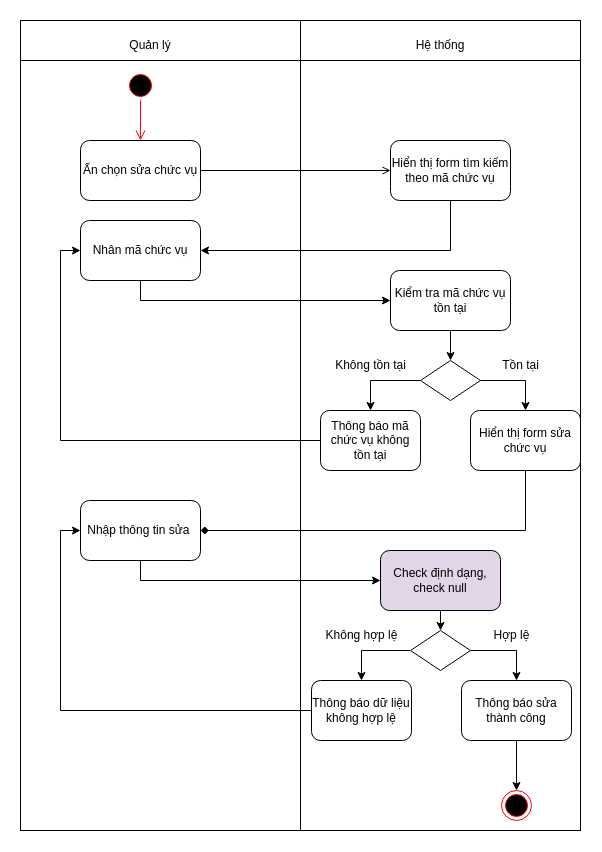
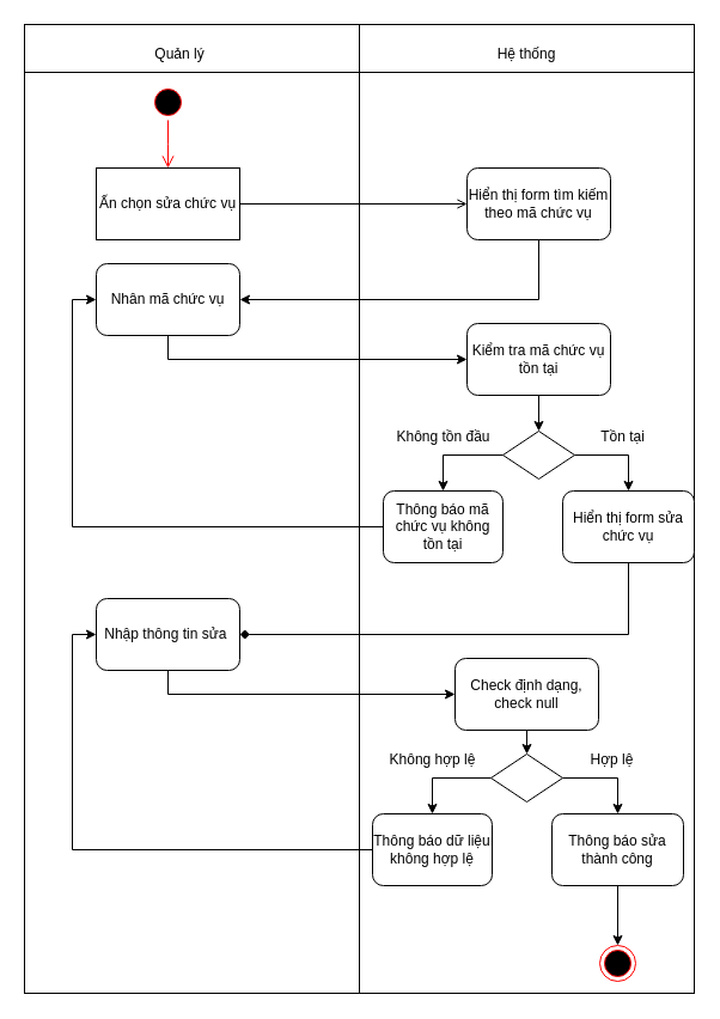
  <mxCell id="0" />
  <mxCell id="1" parent="0" />
  <mxCell id="2" value="" style="shape=internalStorage;whiteSpace=wrap;html=1;backgroundOutline=1;dx=280;dy=40;" parent="1" vertex="1"><mxGeometry x="20" y="20" width="560" height="730" as="geometry" /></mxCell>
  <mxCell id="3" value="Nhân viên" style="text;html=1;align=center;verticalAlign=middle;whiteSpace=wrap;rounded=0;" parent="1" vertex="1"><mxGeometry x="120" y="30" width="60" height="30" as="geometry" /></mxCell>
  <mxCell id="4" value="Hệ thống" style="text;html=1;align=center;verticalAlign=middle;whiteSpace=wrap;rounded=0;" parent="1" vertex="1"><mxGeometry x="410" y="30" width="60" height="30" as="geometry" /></mxCell>
  <mxCell id="5" value="" style="ellipse;html=1;shape=startState;fillColor=#000000;strokeColor=#ff0000;" parent="1" vertex="1"><mxGeometry x="125" y="70" width="30" height="30" as="geometry" /></mxCell>
  <mxCell id="6" value="" style="edgeStyle=orthogonalEdgeStyle;html=1;verticalAlign=bottom;endArrow=open;endSize=8;strokeColor=#ff0000;rounded=0;entryX=0.5;entryY=0;entryDx=0;entryDy=0;" parent="1" source="5" target="7" edge="1"><mxGeometry relative="1" as="geometry"><mxPoint x="180" y="140" as="targetPoint" /><Array as="points"><mxPoint x="140" y="120" /><mxPoint x="140" y="120" /></Array></mxGeometry></mxCell>
  <mxCell id="7" value="Ấn chọn thêm sản phẩm" style="rounded=1;whiteSpace=wrap;html=1;" parent="1" vertex="1"><mxGeometry x="80" y="140" width="120" height="60" as="geometry" /></mxCell>
  <mxCell id="8" value="Hiển thị form thêm sản phẩm" style="rounded=1;whiteSpace=wrap;html=1;" parent="1" vertex="1"><mxGeometry x="390" y="140" width="120" height="60" as="geometry" /></mxCell>
  <mxCell id="9" value="" style="endArrow=classic;html=1;rounded=0;exitX=1;exitY=0.5;exitDx=0;exitDy=0;" parent="1" source="7" target="8" edge="1"><mxGeometry width="50" height="50" relative="1" as="geometry"><mxPoint x="330" y="300" as="sourcePoint" /><mxPoint x="380" y="250" as="targetPoint" /></mxGeometry></mxCell>
  <mxCell id="10" value="Nhập thông tin" style="rounded=1;whiteSpace=wrap;html=1;" parent="1" vertex="1"><mxGeometry x="80" y="220" width="120" height="60" as="geometry" /></mxCell>
  <mxCell id="11" value="" style="endArrow=classic;html=1;rounded=0;exitX=0.5;exitY=1;exitDx=0;exitDy=0;entryX=1;entryY=0.5;entryDx=0;entryDy=0;" parent="1" source="8" target="10" edge="1"><mxGeometry width="50" height="50" relative="1" as="geometry"><mxPoint x="330" y="300" as="sourcePoint" /><mxPoint x="380" y="250" as="targetPoint" /><Array as="points"><mxPoint x="450" y="250" /></Array></mxGeometry></mxCell>
  <mxCell id="12" value="Xác nhận thêm" style="rounded=1;whiteSpace=wrap;html=1;" parent="1" vertex="1"><mxGeometry x="190" y="355" width="100" height="55" as="geometry" /></mxCell>
  <mxCell id="13" value="" style="endArrow=classic;html=1;rounded=0;exitX=0.5;exitY=1;exitDx=0;exitDy=0;entryX=0;entryY=0.5;entryDx=0;entryDy=0;" parent="1" source="10" target="12" edge="1"><mxGeometry width="50" height="50" relative="1" as="geometry"><mxPoint x="330" y="530" as="sourcePoint" /><mxPoint x="380" y="480" as="targetPoint" /><Array as="points"><mxPoint x="140" y="383" /></Array></mxGeometry></mxCell>
  <mxCell id="14" value="" style="endArrow=classic;html=1;rounded=0;exitX=1;exitY=0.5;exitDx=0;exitDy=0;" parent="1" source="12" edge="1"><mxGeometry width="50" height="50" relative="1" as="geometry"><mxPoint x="330" y="530" as="sourcePoint" /><mxPoint x="390" y="382.5" as="targetPoint" /></mxGeometry></mxCell>
  <mxCell id="15" value="Kiểm tra thông tin đầu vào" style="rounded=1;whiteSpace=wrap;html=1;" parent="1" vertex="1"><mxGeometry x="390" y="350" width="120" height="60" as="geometry" /></mxCell>
  <mxCell id="16" value="" style="endArrow=classic;html=1;rounded=0;exitX=0.5;exitY=1;exitDx=0;exitDy=0;" parent="1" source="15" target="17" edge="1"><mxGeometry width="50" height="50" relative="1" as="geometry"><mxPoint x="330" y="530" as="sourcePoint" /><mxPoint x="380" y="480" as="targetPoint" /></mxGeometry></mxCell>
  <mxCell id="17" value="" style="rhombus;whiteSpace=wrap;html=1;" parent="1" vertex="1"><mxGeometry x="420" y="440" width="60" height="40" as="geometry" /></mxCell>
  <mxCell id="18" value="" style="endArrow=classic;html=1;rounded=0;exitX=0;exitY=0.5;exitDx=0;exitDy=0;" parent="1" source="17" target="20" edge="1"><mxGeometry width="50" height="50" relative="1" as="geometry"><mxPoint x="330" y="620" as="sourcePoint" /><mxPoint x="380" y="570" as="targetPoint" /><Array as="points"><mxPoint x="370" y="460" /></Array></mxGeometry></mxCell>
  <mxCell id="19" style="edgeStyle=orthogonalEdgeStyle;rounded=0;orthogonalLoop=1;jettySize=auto;html=1;entryX=0;entryY=0.5;entryDx=0;entryDy=0;" parent="1" source="20" target="10" edge="1"><mxGeometry relative="1" as="geometry" /></mxCell>
  <mxCell id="20" value="Thông báo dữ liệu không hợp lệ" style="rounded=1;whiteSpace=wrap;html=1;" parent="1" vertex="1"><mxGeometry x="320" y="520" width="100" height="60" as="geometry" /></mxCell>
  <mxCell id="21" value="" style="endArrow=classic;html=1;rounded=0;exitX=1;exitY=0.5;exitDx=0;exitDy=0;" parent="1" source="17" target="22" edge="1"><mxGeometry width="50" height="50" relative="1" as="geometry"><mxPoint x="330" y="520" as="sourcePoint" /><mxPoint x="380" y="470" as="targetPoint" /><Array as="points"><mxPoint x="525" y="460" /></Array></mxGeometry></mxCell>
  <mxCell id="22" value="Thông báo lưu thông tin thành công rồi lưu vào cơ sở dữ liệu" style="rounded=1;whiteSpace=wrap;html=1;" parent="1" vertex="1"><mxGeometry x="470" y="520" width="110" height="60" as="geometry" /></mxCell>
  <mxCell id="23" value="" style="ellipse;html=1;shape=endState;fillColor=#000000;strokeColor=#ff0000;" parent="1" vertex="1"><mxGeometry x="510" y="680" width="30" height="30" as="geometry" /></mxCell>
  <mxCell id="24" value="" style="endArrow=classic;html=1;rounded=0;exitX=0.5;exitY=1;exitDx=0;exitDy=0;entryX=0.5;entryY=0;entryDx=0;entryDy=0;" parent="1" source="22" target="23" edge="1"><mxGeometry width="50" height="50" relative="1" as="geometry"><mxPoint x="330" y="520" as="sourcePoint" /><mxPoint x="380" y="470" as="targetPoint" /></mxGeometry></mxCell>
  <mxCell id="25" value="Không hợp lệ" style="text;html=1;align=center;verticalAlign=middle;resizable=0;points=[];autosize=1;strokeColor=none;fillColor=none;" parent="1" vertex="1"><mxGeometry x="320" y="430" width="100" height="30" as="geometry" /></mxCell>
  <mxCell id="26" value="Hợp lệ" style="text;html=1;align=center;verticalAlign=middle;resizable=0;points=[];autosize=1;strokeColor=none;fillColor=none;" parent="1" vertex="1"><mxGeometry x="490" y="430" width="60" height="30" as="geometry" /></mxCell>
  <mxCell id="27" value="" style="shape=internalStorage;whiteSpace=wrap;html=1;backgroundOutline=1;dx=280;dy=40;" parent="1" vertex="1"><mxGeometry x="20" y="20" width="560" height="810" as="geometry" /></mxCell>
  <mxCell id="28" value="Quản lý" style="text;html=1;align=center;verticalAlign=middle;whiteSpace=wrap;rounded=0;" parent="1" vertex="1"><mxGeometry x="120" y="30" width="60" height="30" as="geometry" /></mxCell>
  <mxCell id="29" value="Hệ thống" style="text;html=1;align=center;verticalAlign=middle;whiteSpace=wrap;rounded=0;" parent="1" vertex="1"><mxGeometry x="410" y="30" width="60" height="30" as="geometry" /></mxCell>
  <mxCell id="30" value="" style="ellipse;html=1;shape=startState;fillColor=#000000;strokeColor=#ff0000;" parent="1" vertex="1"><mxGeometry x="125" y="70" width="30" height="30" as="geometry" /></mxCell>
  <mxCell id="31" value="" style="edgeStyle=orthogonalEdgeStyle;html=1;verticalAlign=bottom;endArrow=open;endSize=8;strokeColor=#ff0000;rounded=0;entryX=0.5;entryY=0;entryDx=0;entryDy=0;" parent="1" source="30" target="32" edge="1"><mxGeometry relative="1" as="geometry"><mxPoint x="180" y="140" as="targetPoint" /><Array as="points"><mxPoint x="140" y="120" /><mxPoint x="140" y="120" /></Array></mxGeometry></mxCell>
- <mxCell id="32" value="Ấn chọn sửa chức vụ" style="rounded=1;whiteSpace=wrap;html=1;" parent="1" vertex="1"><mxGeometry x="80" y="140" width="120" height="60" as="geometry" /></mxCell>
+ <mxCell id="32" value="Ấn chọn sửa chức vụ" style="whiteSpace=wrap;html=1;rounded=0;" parent="1" vertex="1"><mxGeometry x="80" y="140" width="120" height="60" as="geometry" /></mxCell>
  <mxCell id="33" value="Hiển thị form tìm kiếm theo mã chức vụ" style="rounded=1;whiteSpace=wrap;html=1;" parent="1" vertex="1"><mxGeometry x="390" y="140" width="120" height="60" as="geometry" /></mxCell>
  <mxCell id="34" value="" style="endArrow=open;html=1;rounded=0;exitX=1;exitY=0.5;exitDx=0;exitDy=0;" parent="1" source="32" target="33" edge="1"><mxGeometry width="50" height="50" relative="1" as="geometry"><mxPoint x="330" y="300" as="sourcePoint" /><mxPoint x="380" y="250" as="targetPoint" /></mxGeometry></mxCell>
  <mxCell id="35" value="Nhân mã chức vụ" style="rounded=1;whiteSpace=wrap;html=1;" parent="1" vertex="1"><mxGeometry x="80" y="220" width="120" height="60" as="geometry" /></mxCell>
  <mxCell id="36" value="" style="endArrow=classic;html=1;rounded=0;exitX=0.5;exitY=1;exitDx=0;exitDy=0;entryX=1;entryY=0.5;entryDx=0;entryDy=0;" parent="1" source="33" target="35" edge="1"><mxGeometry width="50" height="50" relative="1" as="geometry"><mxPoint x="330" y="300" as="sourcePoint" /><mxPoint x="380" y="250" as="targetPoint" /><Array as="points"><mxPoint x="450" y="250" /></Array></mxGeometry></mxCell>
  <mxCell id="37" value="" style="endArrow=classic;html=1;rounded=0;exitX=0.5;exitY=1;exitDx=0;exitDy=0;entryX=0;entryY=0.5;entryDx=0;entryDy=0;" parent="1" source="35" target="38" edge="1"><mxGeometry width="50" height="50" relative="1" as="geometry"><mxPoint x="290" y="382.5" as="sourcePoint" /><mxPoint x="390" y="382.5" as="targetPoint" /><Array as="points"><mxPoint x="140" y="300" /></Array></mxGeometry></mxCell>
  <mxCell id="38" value="Kiểm tra mã chức vụ tồn tại" style="rounded=1;whiteSpace=wrap;html=1;" parent="1" vertex="1"><mxGeometry x="390" y="270" width="120" height="60" as="geometry" /></mxCell>
  <mxCell id="39" value="" style="endArrow=classic;html=1;rounded=0;exitX=0.5;exitY=1;exitDx=0;exitDy=0;" parent="1" source="38" target="40" edge="1"><mxGeometry width="50" height="50" relative="1" as="geometry"><mxPoint x="330" y="530" as="sourcePoint" /><mxPoint x="380" y="480" as="targetPoint" /></mxGeometry></mxCell>
  <mxCell id="40" value="" style="rhombus;whiteSpace=wrap;html=1;" parent="1" vertex="1"><mxGeometry x="420" y="360" width="60" height="40" as="geometry" /></mxCell>
  <mxCell id="41" value="" style="endArrow=classic;html=1;rounded=0;exitX=0;exitY=0.5;exitDx=0;exitDy=0;" parent="1" source="40" target="43" edge="1"><mxGeometry width="50" height="50" relative="1" as="geometry"><mxPoint x="330" y="540" as="sourcePoint" /><mxPoint x="380" y="490" as="targetPoint" /><Array as="points"><mxPoint x="370" y="380" /></Array></mxGeometry></mxCell>
  <mxCell id="42" style="edgeStyle=orthogonalEdgeStyle;rounded=0;orthogonalLoop=1;jettySize=auto;html=1;entryX=0;entryY=0.5;entryDx=0;entryDy=0;" parent="1" source="43" target="35" edge="1"><mxGeometry relative="1" as="geometry" /></mxCell>
  <mxCell id="43" value="Thông báo mã chức vụ không tồn tại" style="rounded=1;whiteSpace=wrap;html=1;" parent="1" vertex="1"><mxGeometry x="320" y="410" width="100" height="60" as="geometry" /></mxCell>
  <mxCell id="44" value="" style="endArrow=classic;html=1;rounded=0;exitX=1;exitY=0.5;exitDx=0;exitDy=0;" parent="1" source="40" target="45" edge="1"><mxGeometry width="50" height="50" relative="1" as="geometry"><mxPoint x="330" y="440" as="sourcePoint" /><mxPoint x="380" y="390" as="targetPoint" /><Array as="points"><mxPoint x="525" y="380" /></Array></mxGeometry></mxCell>
  <mxCell id="45" value="Hiển thị form sửa chức vụ" style="rounded=1;whiteSpace=wrap;html=1;" parent="1" vertex="1"><mxGeometry x="470" y="410" width="110" height="60" as="geometry" /></mxCell>
  <mxCell id="46" value="" style="ellipse;html=1;shape=endState;fillColor=#000000;strokeColor=#ff0000;" parent="1" vertex="1"><mxGeometry x="501" y="790" width="30" height="30" as="geometry" /></mxCell>
  <mxCell id="47" value="" style="endArrow=diamond;html=1;rounded=0;exitX=0.5;exitY=1;exitDx=0;exitDy=0;entryX=1;entryY=0.5;entryDx=0;entryDy=0;" parent="1" source="45" target="51" edge="1"><mxGeometry width="50" height="50" relative="1" as="geometry"><mxPoint x="330" y="440" as="sourcePoint" /><mxPoint x="525" y="600" as="targetPoint" /><Array as="points"><mxPoint x="525" y="530" /></Array></mxGeometry></mxCell>
- <mxCell id="48" value="Không tồn tại" style="text;html=1;align=center;verticalAlign=middle;resizable=0;points=[];autosize=1;strokeColor=none;fillColor=none;" parent="1" vertex="1"><mxGeometry x="325" y="350" width="90" height="30" as="geometry" /></mxCell>
+ <mxCell id="48" value="Không tồn đầu" style="text;html=1;align=center;verticalAlign=middle;resizable=0;points=[];autosize=1;strokeColor=none;fillColor=none;" parent="1" vertex="1"><mxGeometry x="325" y="350" width="90" height="30" as="geometry" /></mxCell>
  <mxCell id="49" value="Tồn tại" style="text;html=1;align=center;verticalAlign=middle;resizable=0;points=[];autosize=1;strokeColor=none;fillColor=none;" parent="1" vertex="1"><mxGeometry x="490" y="350" width="60" height="30" as="geometry" /></mxCell>
  <mxCell id="50" style="edgeStyle=orthogonalEdgeStyle;rounded=0;orthogonalLoop=1;jettySize=auto;html=1;entryX=0;entryY=0.5;entryDx=0;entryDy=0;" parent="1" source="51" target="52" edge="1"><mxGeometry relative="1" as="geometry"><Array as="points"><mxPoint x="140" y="580" /></Array></mxGeometry></mxCell>
  <mxCell id="51" value="Nhập thông tin sửa&amp;nbsp;" style="rounded=1;whiteSpace=wrap;html=1;" parent="1" vertex="1"><mxGeometry x="80" y="500" width="120" height="60" as="geometry" /></mxCell>
- <mxCell id="52" value="Check định dạng, check null" style="rounded=1;whiteSpace=wrap;html=1;fillColor=#e1d5e7;" parent="1" vertex="1"><mxGeometry x="380" y="550" width="120" height="60" as="geometry" /></mxCell>
+ <mxCell id="52" value="Check định dạng, check null" style="rounded=1;whiteSpace=wrap;html=1;" parent="1" vertex="1"><mxGeometry x="380" y="550" width="120" height="60" as="geometry" /></mxCell>
  <mxCell id="53" value="" style="endArrow=classic;html=1;rounded=0;exitX=1;exitY=0.5;exitDx=0;exitDy=0;" parent="1" source="57" target="61" edge="1"><mxGeometry width="50" height="50" relative="1" as="geometry"><mxPoint x="321" y="710" as="sourcePoint" /><mxPoint x="371" y="660" as="targetPoint" /><Array as="points"><mxPoint x="516" y="650" /></Array></mxGeometry></mxCell>
  <mxCell id="54" value="" style="endArrow=classic;html=1;rounded=0;exitX=0;exitY=0.5;exitDx=0;exitDy=0;" parent="1" source="57" target="59" edge="1"><mxGeometry width="50" height="50" relative="1" as="geometry"><mxPoint x="321" y="810" as="sourcePoint" /><mxPoint x="371" y="760" as="targetPoint" /><Array as="points"><mxPoint x="361" y="650" /></Array></mxGeometry></mxCell>
  <mxCell id="55" value="Không hợp lệ" style="text;html=1;align=center;verticalAlign=middle;resizable=0;points=[];autosize=1;strokeColor=none;fillColor=none;" parent="1" vertex="1"><mxGeometry x="311" y="620" width="100" height="30" as="geometry" /></mxCell>
  <mxCell id="56" value="Hợp lệ" style="text;html=1;align=center;verticalAlign=middle;resizable=0;points=[];autosize=1;strokeColor=none;fillColor=none;" parent="1" vertex="1"><mxGeometry x="481" y="620" width="60" height="30" as="geometry" /></mxCell>
  <mxCell id="57" value="" style="rhombus;whiteSpace=wrap;html=1;" parent="1" vertex="1"><mxGeometry x="410" y="630" width="60" height="40" as="geometry" /></mxCell>
  <mxCell id="58" style="edgeStyle=orthogonalEdgeStyle;rounded=0;orthogonalLoop=1;jettySize=auto;html=1;entryX=0;entryY=0.5;entryDx=0;entryDy=0;" parent="1" source="59" target="51" edge="1"><mxGeometry relative="1" as="geometry" /></mxCell>
  <mxCell id="59" value="Thông báo dữ liệu không hợp lệ" style="rounded=1;whiteSpace=wrap;html=1;" parent="1" vertex="1"><mxGeometry x="311" y="680" width="100" height="60" as="geometry" /></mxCell>
  <mxCell id="60" style="edgeStyle=orthogonalEdgeStyle;rounded=0;orthogonalLoop=1;jettySize=auto;html=1;entryX=0.5;entryY=0;entryDx=0;entryDy=0;" parent="1" source="61" target="46" edge="1"><mxGeometry relative="1" as="geometry" /></mxCell>
  <mxCell id="61" value="Thông báo sửa thành công" style="rounded=1;whiteSpace=wrap;html=1;" parent="1" vertex="1"><mxGeometry x="461" y="680" width="110" height="60" as="geometry" /></mxCell>
  <mxCell id="62" value="" style="endArrow=classic;html=1;rounded=0;entryX=0.5;entryY=0;entryDx=0;entryDy=0;exitX=0.5;exitY=1;exitDx=0;exitDy=0;" parent="1" source="52" target="57" edge="1"><mxGeometry width="50" height="50" relative="1" as="geometry"><mxPoint x="330" y="730" as="sourcePoint" /><mxPoint x="380" y="680" as="targetPoint" /></mxGeometry></mxCell>
